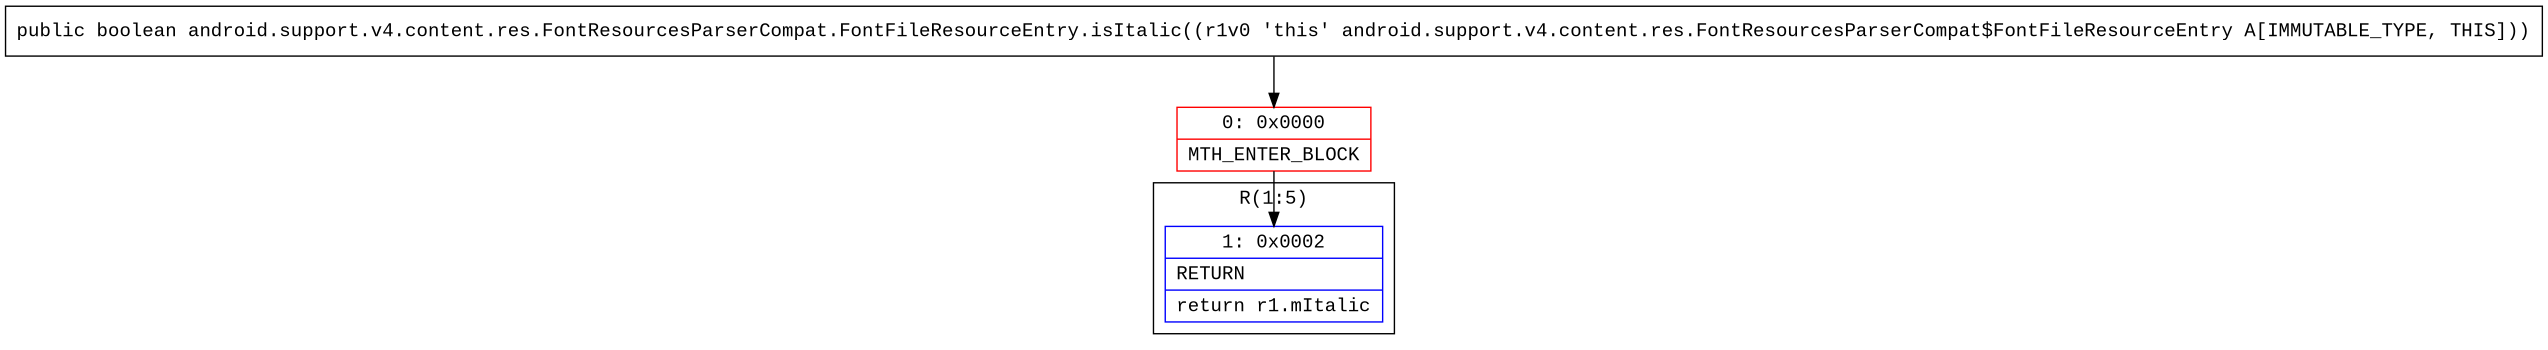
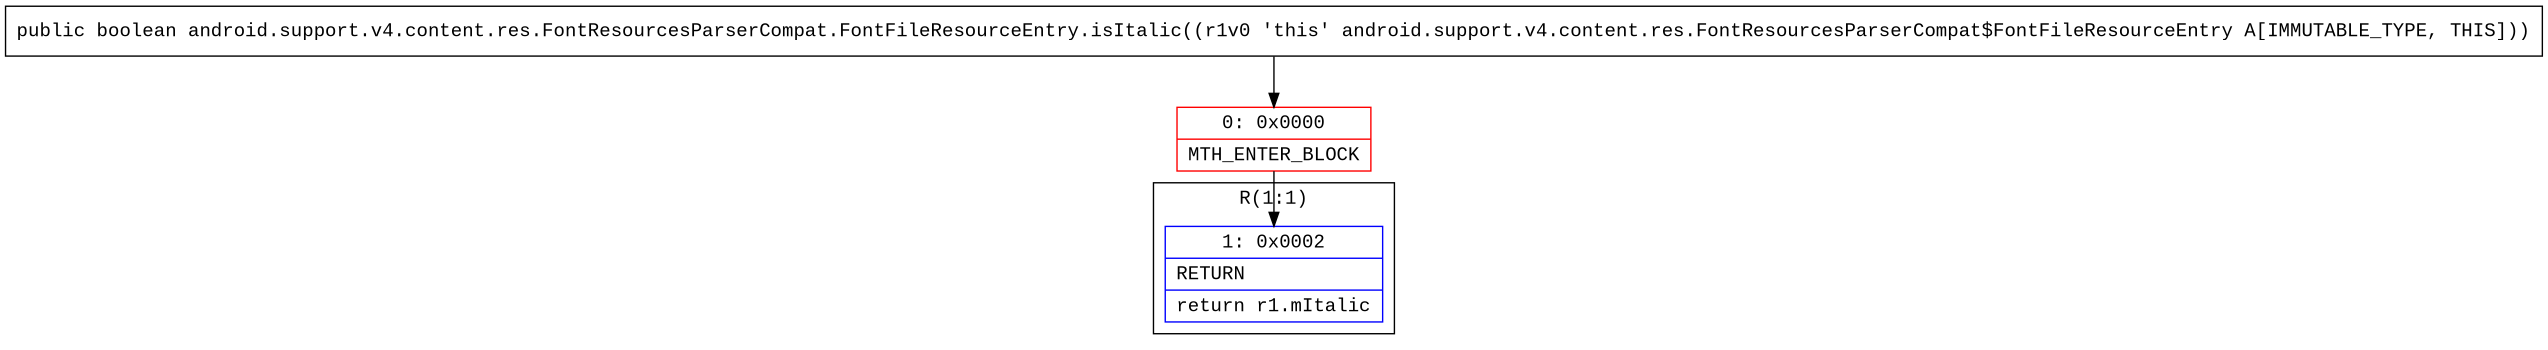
  digraph {
    fontname="Liberation Mono"
    node [shape=record fontname="Liberation Mono"]
    edge [fontname="Liberation Mono"]
    n1 [color=blue label="{1\:\ 0x0002|RETURN\l|return r1.mItalic\l}"]
    n2 [color=red label="{0\:\ 0x0000|MTH_ENTER_BLOCK\l}"]
    n3 [label="{public boolean android.support.v4.content.res.FontResourcesParserCompat.FontFileResourceEntry.isItalic((r1v0 'this' android.support.v4.content.res.FontResourcesParserCompat$FontFileResourceEntry A[IMMUTABLE_TYPE, THIS])) }"]
    subgraph cluster_1 {
-     label="R(1:5)"
+     label="R(1:1)"
      n1
    }
    n2 -> n1
    n3 -> n2
  }
